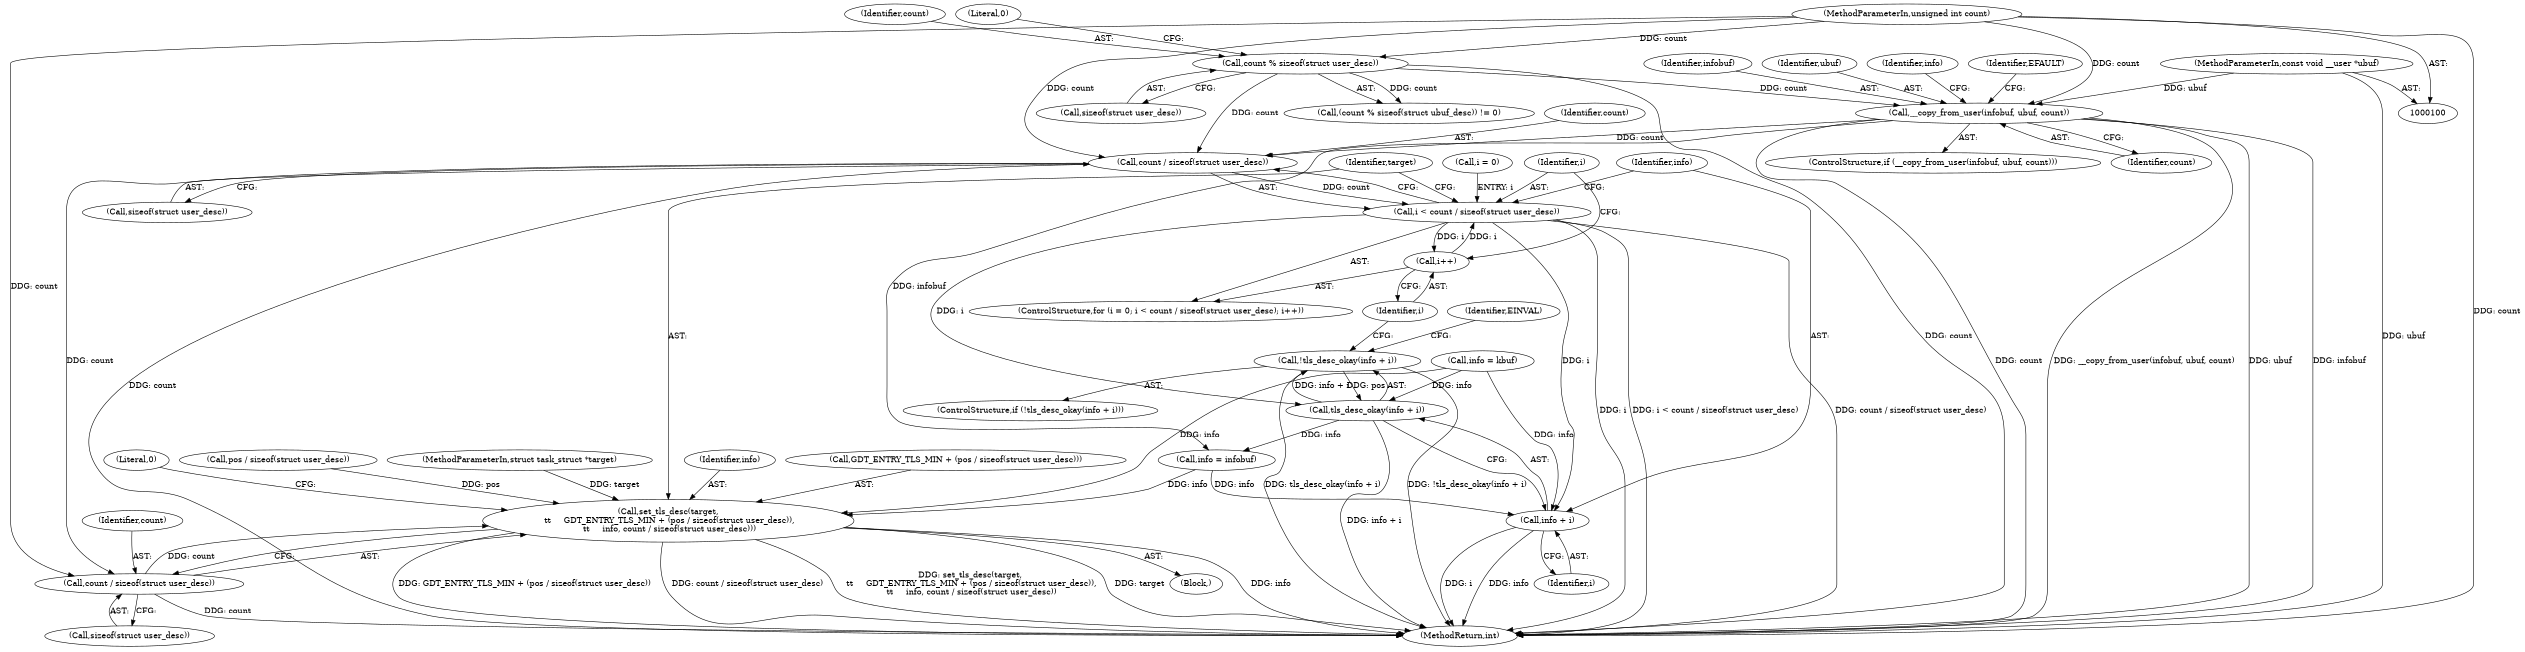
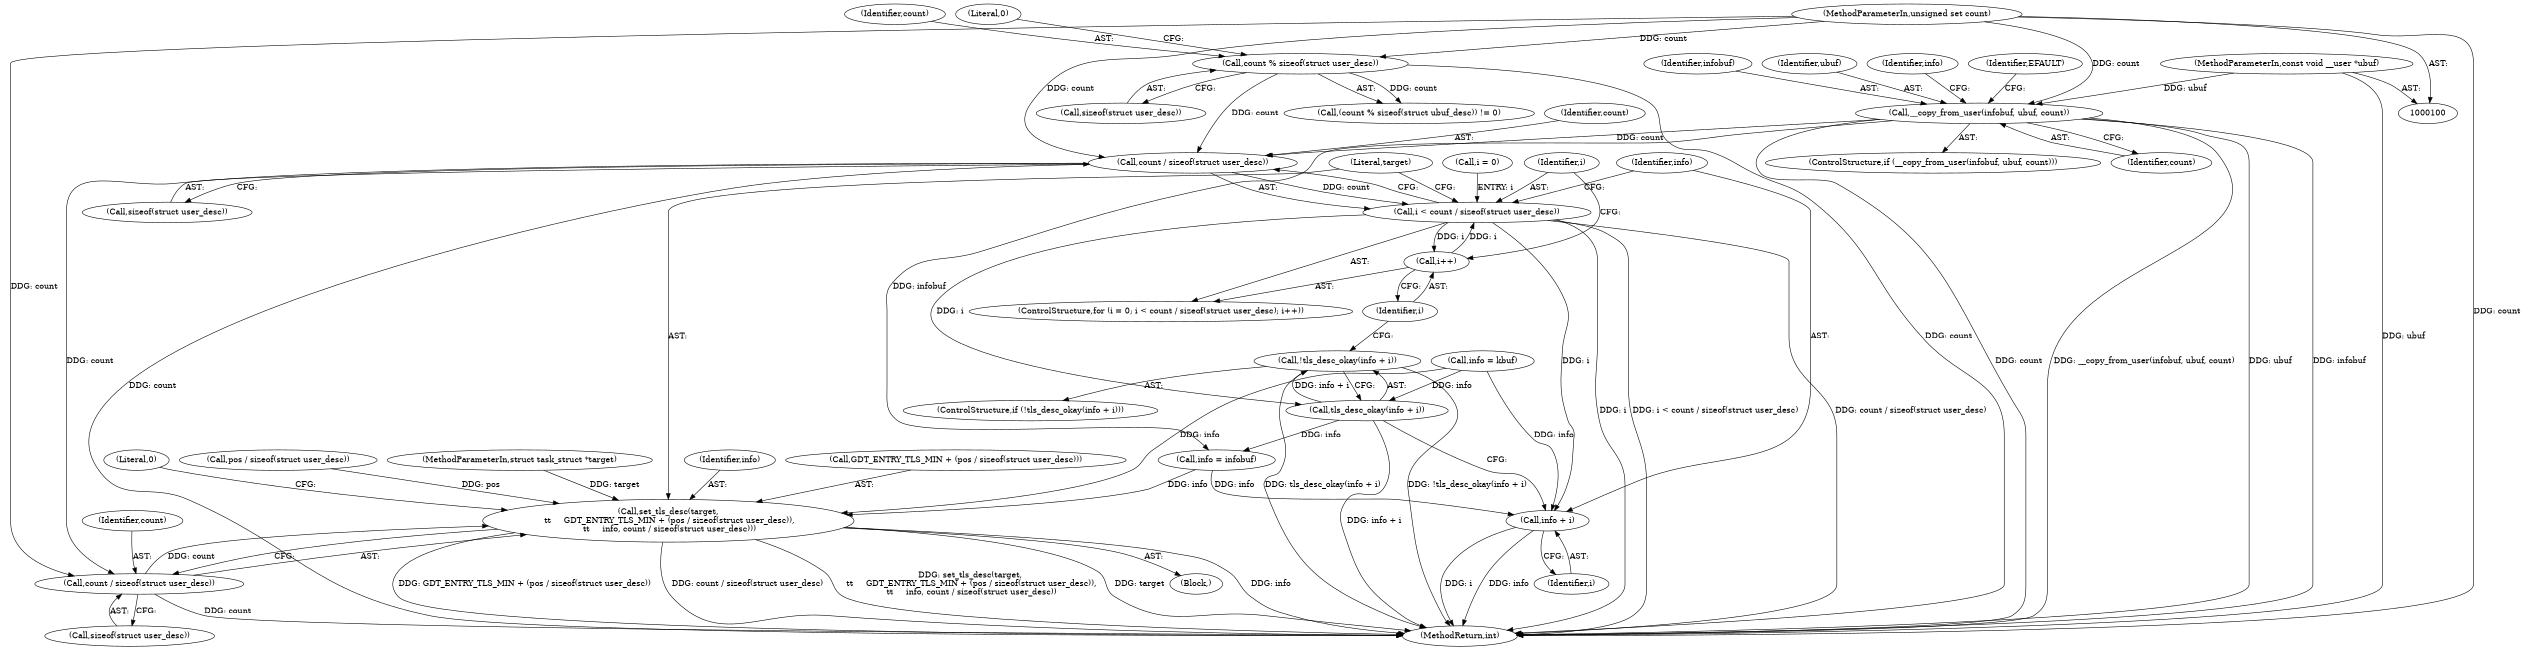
  digraph {
    n1 [label="(Call,count / sizeof(struct user_desc))"]
    n2 [label="(Call,i < count / sizeof(struct user_desc))"]
    n3 [label="(Call,count / sizeof(struct user_desc))"]
    n4 [label="(Call,sizeof(struct user_desc))"]
    n5 [label="(MethodReturn,int)"]
    n6 [label="(Call,i++)"]
    n7 [label="(Call,tls_desc_okay(info + i))"]
    n8 [label="(Call,info + i)"]
    n9 [label="(ControlStructure,for (i = 0; i < count / sizeof(struct user_desc); i++))"]
    n10 [label="(Call,set_tls_desc(target,\n \t\t     GDT_ENTRY_TLS_MIN + (pos / sizeof(struct user_desc)),\n \t\t     info, count / sizeof(struct user_desc)))"]
    n11 [label="(Call,sizeof(struct user_desc))"]
    n12 [label="(Call,__copy_from_user(infobuf, ubuf, count))"]
    n13 [label="(ControlStructure,if (__copy_from_user(infobuf, ubuf, count)))"]
    n14 [label="(Call,info = infobuf)"]
    n15 [label="(Identifier,count)"]
    n16 [label="(MethodParameterIn,const void __user *ubuf)"]
    1000100
    n18 [label="(Call,count % sizeof(struct user_desc))"]
    n19 [label="(Call,sizeof(struct user_desc))"]
    n20 [label="(Call,(count % sizeof(struct ubuf_desc)) != 0)"]
-   n21 [label="(MethodParameterIn,unsigned int count)"]
+   n21 [label="(MethodParameterIn,unsigned set count)"]
    n22 [label="(Identifier,i)"]
    n23 [label="(Call,!tls_desc_okay(info + i))"]
    n24 [label="(Identifier,i)"]
    n25 [label="(ControlStructure,if (!tls_desc_okay(info + i)))"]
    n26 [label="(Block,)"]
    n27 [label="(Identifier,count)"]
    n28 [label="(Call,info = kbuf)"]
    n29 [label="(Identifier,info)"]
-   n30 [label="(Identifier,EINVAL)"]
    n31 [label="(Call,GDT_ENTRY_TLS_MIN + (pos / sizeof(struct user_desc)))"]
    n32 [label="(Identifier,ubuf)"]
    n33 [label="(Identifier,i)"]
    n34 [label="(Call,i = 0)"]
    n35 [label="(Identifier,info)"]
    n36 [label="(Literal,0)"]
    n37 [label="(Identifier,EFAULT)"]
    n38 [label="(Identifier,count)"]
    n39 [label="(Call,pos / sizeof(struct user_desc))"]
    n40 [label="(Identifier,info)"]
    n41 [label="(Identifier,infobuf)"]
    n42 [label="(Identifier,count)"]
    n43 [label="(MethodParameterIn,struct task_struct *target)"]
-   n44 [label="(Identifier,target)"]
+   n44 [label="(Literal,target)"]
    n45 [label="(Literal,0)"]
    n1 -> n2 [label="AST: "]
    n1 -> n2 [label="DDG: count"]
    n1 -> n3 [label="DDG: count"]
    n1 -> n4 [label="CFG: "]
    n1 -> n5 [label="DDG: count"]
    n2 -> n1 [label="CFG: "]
    n2 -> n5 [label="DDG: i < count / sizeof(struct user_desc)"]
    n2 -> n5 [label="DDG: count / sizeof(struct user_desc)"]
    n2 -> n5 [label="DDG: i"]
    n2 -> n6 [label="DDG: i"]
    n2 -> n7 [label="DDG: i"]
    n2 -> n8 [label="DDG: i"]
    n2 -> n9 [label="AST: "]
    n3 -> n5 [label="DDG: count"]
    n3 -> n10 [label="AST: "]
    n3 -> n10 [label="DDG: count"]
    n3 -> n11 [label="CFG: "]
    n4 -> n1 [label="AST: "]
    n6 -> n2 [label="DDG: i"]
    n6 -> n9 [label="AST: "]
    n6 -> n22 [label="CFG: "]
    n7 -> n5 [label="DDG: info + i"]
    n7 -> n8 [label="CFG: "]
    n7 -> n14 [label="DDG: info"]
    n7 -> n23 [label="AST: "]
    n7 -> n23 [label="DDG: info + i"]
    n8 -> n5 [label="DDG: info"]
    n8 -> n5 [label="DDG: i"]
-   n8 -> n7 [label="AST: "]
    n8 -> n24 [label="CFG: "]
    n10 -> n3 [label="CFG: "]
    n10 -> n5 [label="DDG: info"]
    n10 -> n5 [label="DDG: GDT_ENTRY_TLS_MIN + (pos / sizeof(struct user_desc))"]
    n10 -> n5 [label="DDG: count / sizeof(struct user_desc)"]
    n10 -> n5 [label="DDG: set_tls_desc(target,\n \t\t     GDT_ENTRY_TLS_MIN + (pos / sizeof(struct user_desc)),\n \t\t     info, count / sizeof(struct user_desc))"]
    n10 -> n5 [label="DDG: target"]
    n10 -> n26 [label="AST: "]
    n11 -> n3 [label="AST: "]
    n12 -> n1 [label="DDG: count"]
    n12 -> n5 [label="DDG: __copy_from_user(infobuf, ubuf, count)"]
    n12 -> n5 [label="DDG: ubuf"]
    n12 -> n5 [label="DDG: infobuf"]
    n12 -> n5 [label="DDG: count"]
    n12 -> n13 [label="AST: "]
    n12 -> n14 [label="DDG: infobuf"]
    n12 -> n15 [label="CFG: "]
    n14 -> n8 [label="DDG: info"]
    n14 -> n10 [label="DDG: info"]
    n15 -> n12 [label="AST: "]
    n16 -> n5 [label="DDG: ubuf"]
    n16 -> n12 [label="DDG: ubuf"]
    n16 -> 1000100 [label="AST: "]
    n18 -> n1 [label="DDG: count"]
    n18 -> n5 [label="DDG: count"]
-   n18 -> n12 [label="DDG: count"]
    n18 -> n19 [label="CFG: "]
    n18 -> n20 [label="AST: "]
    n18 -> n20 [label="DDG: count"]
    n19 -> n18 [label="AST: "]
    n21 -> n1 [label="DDG: count"]
    n21 -> n3 [label="DDG: count"]
    n21 -> n5 [label="DDG: count"]
    n21 -> n12 [label="DDG: count"]
    n21 -> 1000100 [label="AST: "]
    n21 -> n18 [label="DDG: count"]
    n22 -> n6 [label="AST: "]
    n22 -> n23 [label="CFG: "]
    n23 -> n5 [label="DDG: !tls_desc_okay(info + i)"]
    n23 -> n5 [label="DDG: tls_desc_okay(info + i)"]
-   n23 -> n7 [label="DDG: pos"]
+   n23 -> n7 [label="CFG: "]
    n23 -> n25 [label="AST: "]
    n24 -> n8 [label="AST: "]
    n27 -> n1 [label="AST: "]
    n28 -> n7 [label="DDG: info"]
    n28 -> n8 [label="DDG: info"]
    n28 -> n10 [label="DDG: info"]
    n29 -> n10 [label="AST: "]
-   n30 -> n23 [label="CFG: "]
    n31 -> n10 [label="AST: "]
    n32 -> n12 [label="AST: "]
    n33 -> n2 [label="AST: "]
    n33 -> n6 [label="CFG: "]
    n34 -> n2 [label="ENTRY: i"]
    n35 -> n12 [label="CFG: "]
    n36 -> n10 [label="CFG: "]
    n37 -> n12 [label="CFG: "]
    n38 -> n3 [label="AST: "]
    n39 -> n10 [label="DDG: pos"]
    n40 -> n2 [label="CFG: "]
    n40 -> n8 [label="AST: "]
    n41 -> n12 [label="AST: "]
    n42 -> n18 [label="AST: "]
    n43 -> n10 [label="DDG: target"]
    n44 -> n2 [label="CFG: "]
    n44 -> n10 [label="AST: "]
    n45 -> n18 [label="CFG: "]
  }
